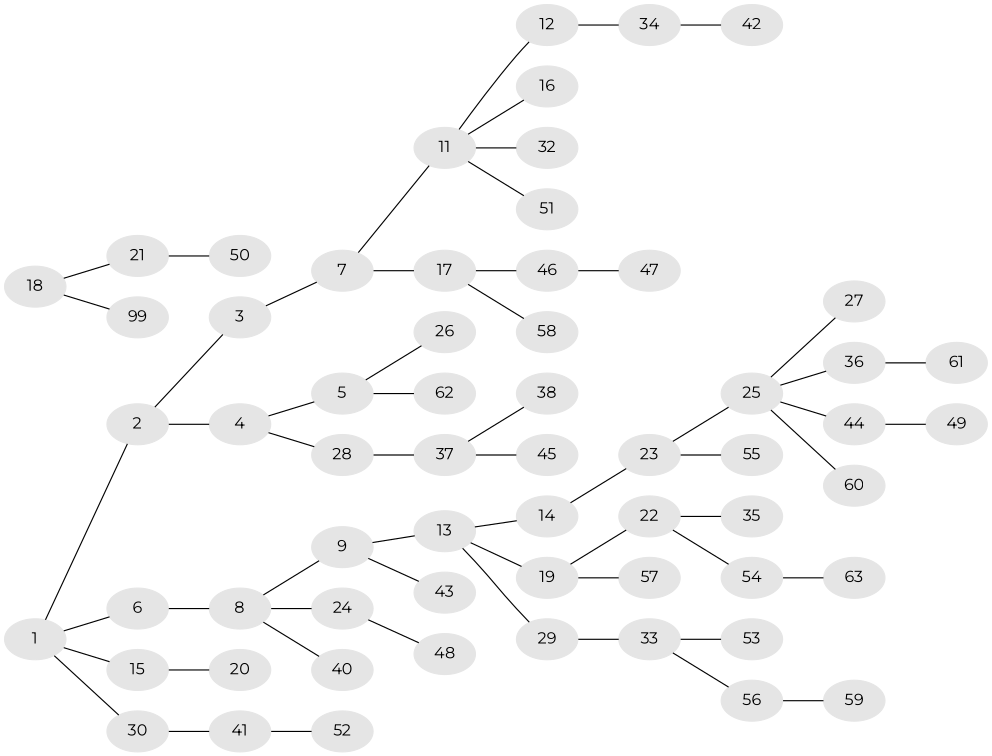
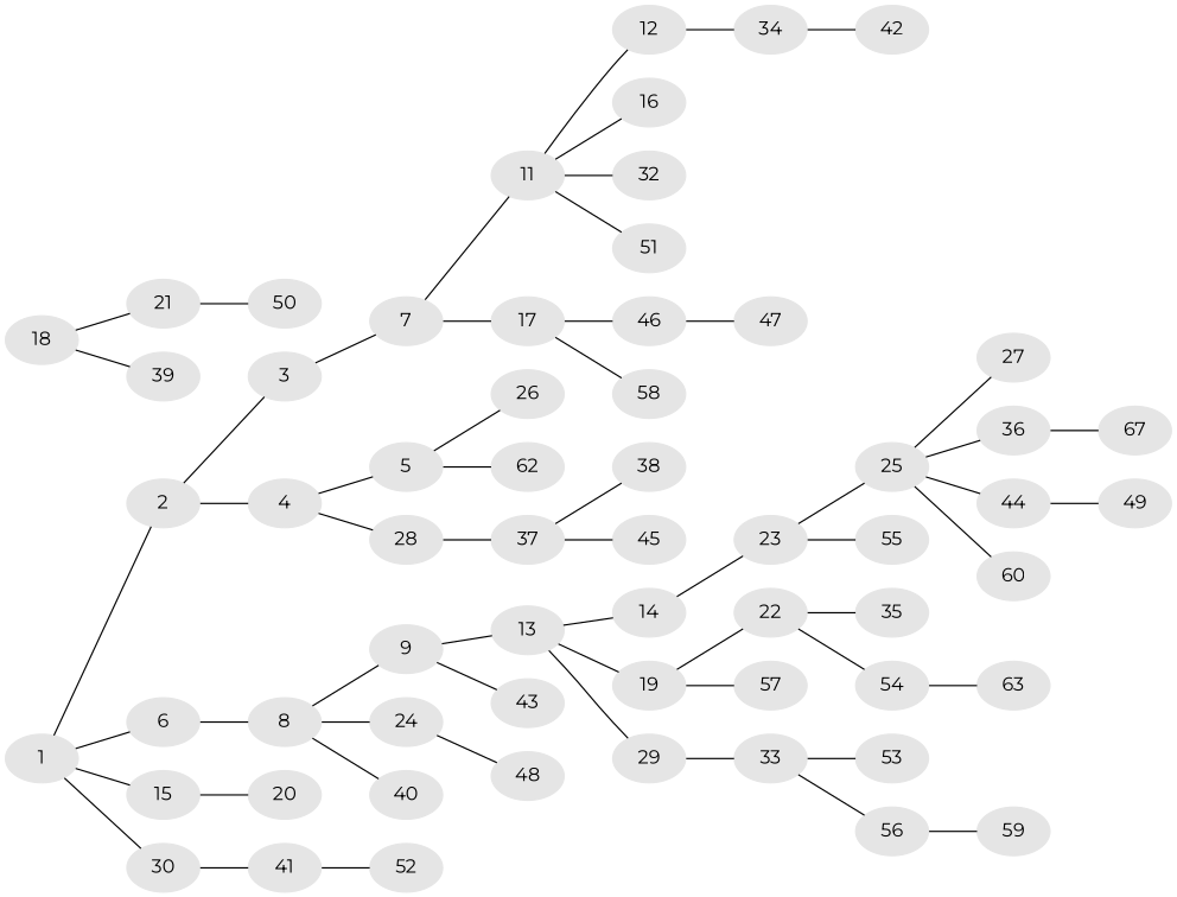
  graph {
    fontname=Montserrat
    rankdir=LR
    node [color=gray90 fontname=Montserrat style=filled]
    edge [fontname=Montserrat]
    1
    2
    6
    15
    30
    3
    4
    8
    20
    41
    7
    5
    28
    11
    17
    26
    62
    37
    9
    24
    40
    12
    16
    32
    51
    13
    43
    48
    14
    19
    29
    18
    21
-   39 [label=99]
+   39
    34
    46
    58
    42
    23
    22
    57
    33
    25
    55
    47
    50
    35
    54
    63
    27
    36
    44
    60
-   61
+   61 [label=67]
    49
    38
    45
    53
    56
    52
    59
    1 -- 2
    1 -- 6
    1 -- 15
    1 -- 30
    2 -- 3
    2 -- 4
    6 -- 8
    15 -- 20
    30 -- 41
    3 -- 7
    4 -- 5
    4 -- 28
    8 -- 9
    8 -- 24
    8 -- 40
    41 -- 52
    7 -- 11
    7 -- 17
    5 -- 26
    5 -- 62
    28 -- 37
    11 -- 12
    11 -- 16
    11 -- 32
    11 -- 51
    17 -- 46
    17 -- 58
    37 -- 38
    37 -- 45
    9 -- 13
    9 -- 43
    24 -- 48
    12 -- 34
    13 -- 14
    13 -- 19
    13 -- 29
    14 -- 23
    19 -- 22
    19 -- 57
    29 -- 33
    18 -- 21
    18 -- 39
    21 -- 50
    34 -- 42
    46 -- 47
    23 -- 25
    23 -- 55
    22 -- 35
    22 -- 54
    33 -- 53
    33 -- 56
    25 -- 27
    25 -- 36
    25 -- 44
    25 -- 60
    54 -- 63
    36 -- 61
    44 -- 49
    56 -- 59
  }
